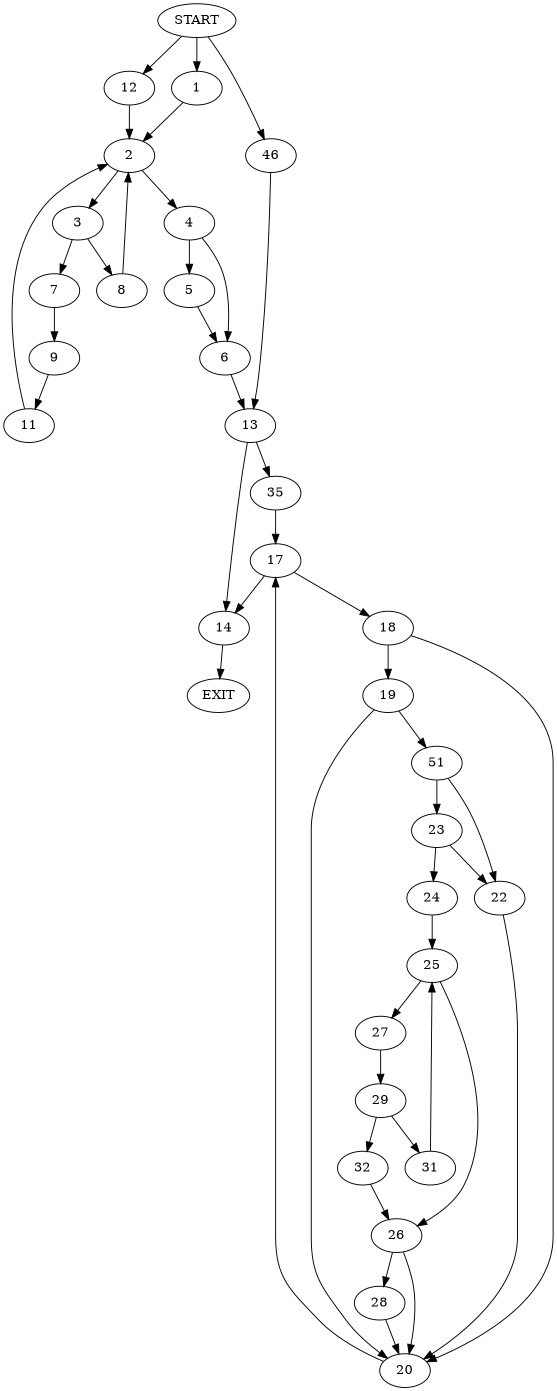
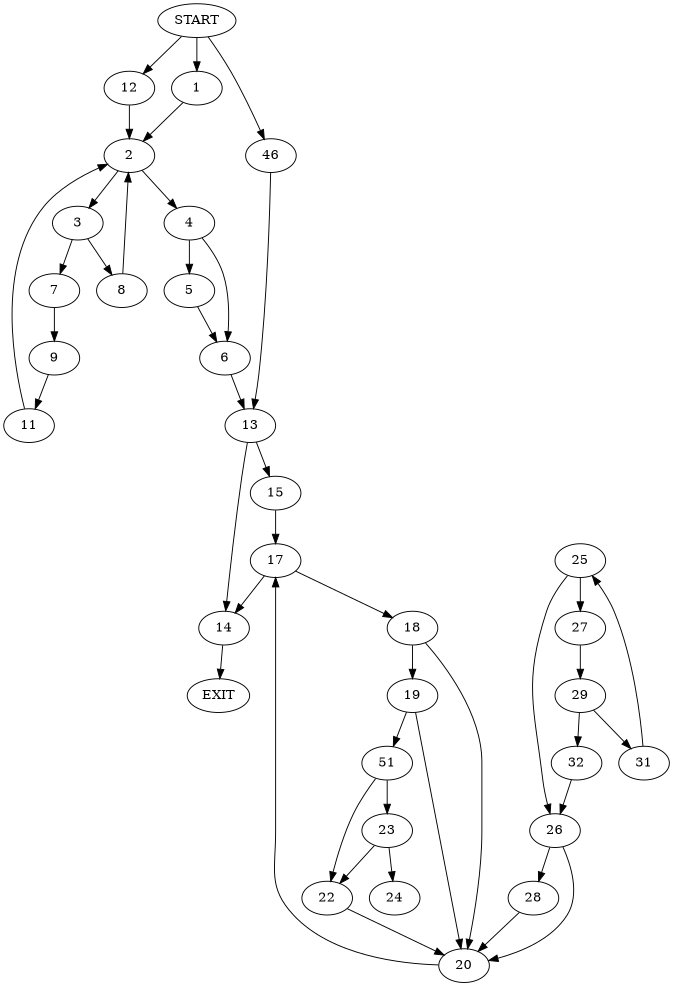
  digraph {
    n1 [label=START]
    1
    12
    n4 [label=46]
    2
    13
    n7 [label=EXIT]
    3
    4
    7
    8
    5
    6
    9
    14
-   15 [label=35]
+   15
    11
    17
    18
    19
    20
    n22 [label=51]
    22
    23
    24
    25
    26
    27
    28
    29
    31
    32
    n1 -> 1
    n1 -> 12
    n1 -> n4
    1 -> 2
    12 -> 2
    n4 -> 13
    2 -> 3
    2 -> 4
    13 -> 14
    13 -> 15
    3 -> 7
    3 -> 8
    4 -> 5
    4 -> 6
    7 -> 9
    8 -> 2
    5 -> 6
    6 -> 13
    9 -> 11
    14 -> n7
    15 -> 17
    11 -> 2
    17 -> 14
    17 -> 18
    18 -> 19
    18 -> 20
    19 -> 20
    19 -> n22
    20 -> 17
    n22 -> 22
    n22 -> 23
    22 -> 20
    23 -> 22
    23 -> 24
-   24 -> 25
    25 -> 26
    25 -> 27
    26 -> 20
    26 -> 28
    27 -> 29
    28 -> 20
    29 -> 31
    29 -> 32
    31 -> 25
    32 -> 26
  }
